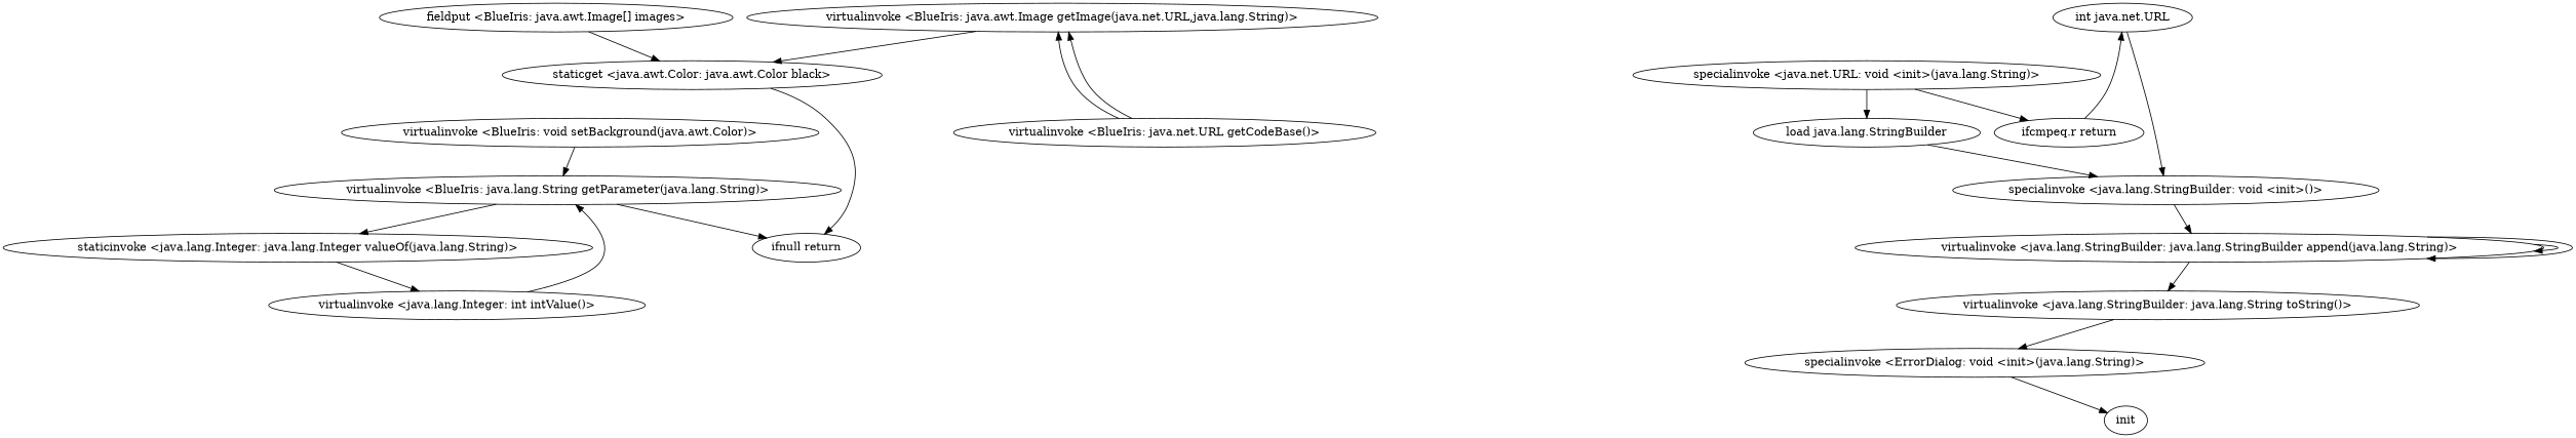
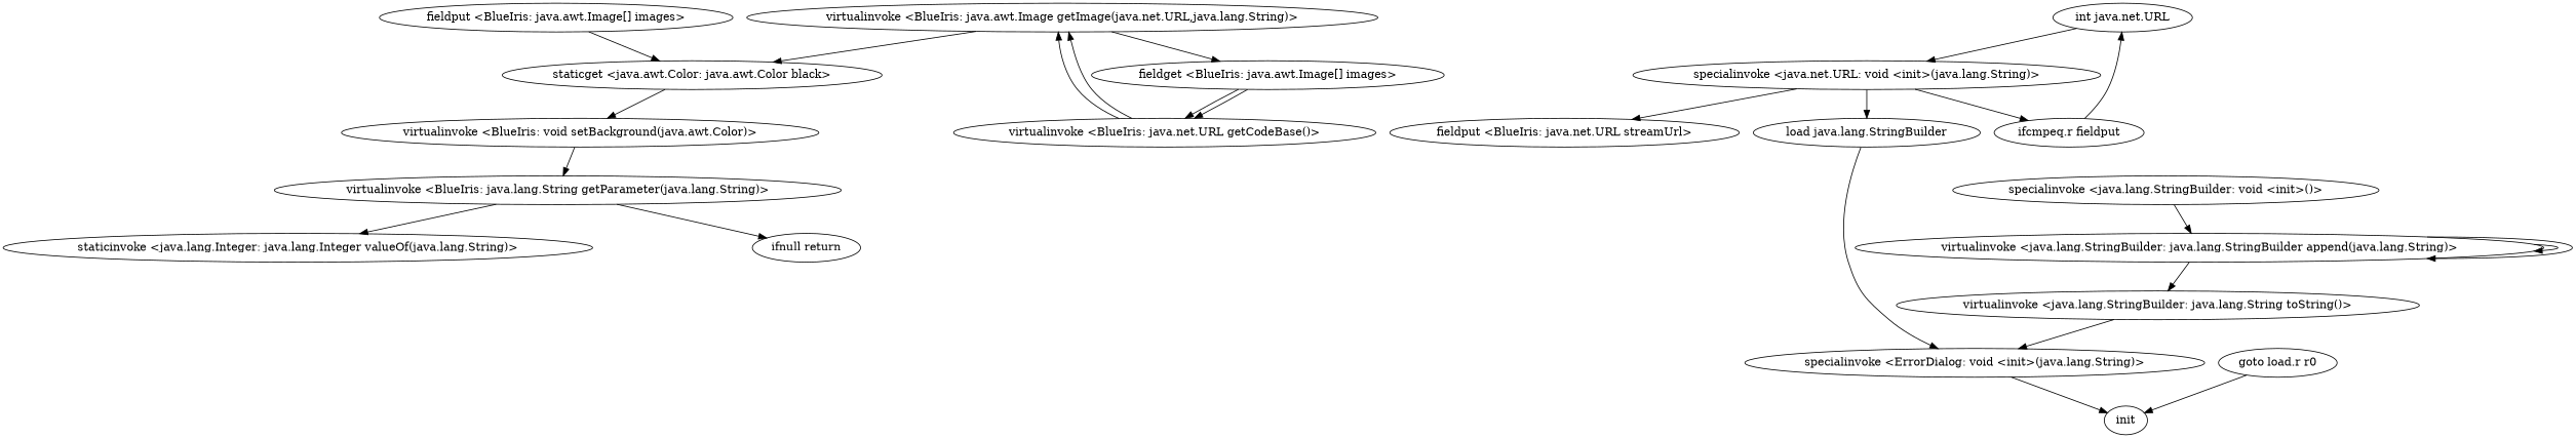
  digraph {
    "fieldput <BlueIris: java.awt.Image[] images>"
    "staticget <java.awt.Color: java.awt.Color black>"
+   "fieldget <BlueIris: java.awt.Image[] images>"
    "virtualinvoke <BlueIris: java.net.URL getCodeBase()>"
    "virtualinvoke <BlueIris: java.awt.Image getImage(java.net.URL,java.lang.String)>"
    "virtualinvoke <BlueIris: void setBackground(java.awt.Color)>"
    "virtualinvoke <BlueIris: java.lang.String getParameter(java.lang.String)>"
    "staticinvoke <java.lang.Integer: java.lang.Integer valueOf(java.lang.String)>"
    "ifnull return"
-   "virtualinvoke <java.lang.Integer: int intValue()>"
    n11 [label="int java.net.URL"]
-   "ifcmpeq.r return"
+   "ifcmpeq.r return" [label="ifcmpeq.r fieldput"]
    "specialinvoke <java.net.URL: void <init>(java.lang.String)>"
+   "fieldput <BlueIris: java.net.URL streamUrl>"
    n15 [label="load java.lang.StringBuilder"]
    "specialinvoke <java.lang.StringBuilder: void <init>()>"
    n17 [label=init]
+   "goto load.r r0"
    "virtualinvoke <java.lang.StringBuilder: java.lang.StringBuilder append(java.lang.String)>"
    "virtualinvoke <java.lang.StringBuilder: java.lang.String toString()>"
    "specialinvoke <ErrorDialog: void <init>(java.lang.String)>"
    "fieldput <BlueIris: java.awt.Image[] images>" -> "staticget <java.awt.Color: java.awt.Color black>"
-   "staticget <java.awt.Color: java.awt.Color black>" -> "ifnull return"
+   "staticget <java.awt.Color: java.awt.Color black>" -> "virtualinvoke <BlueIris: void setBackground(java.awt.Color)>"
+   "fieldget <BlueIris: java.awt.Image[] images>" -> "virtualinvoke <BlueIris: java.net.URL getCodeBase()>"
+   "fieldget <BlueIris: java.awt.Image[] images>" -> "virtualinvoke <BlueIris: java.net.URL getCodeBase()>"
    "virtualinvoke <BlueIris: java.net.URL getCodeBase()>" -> "virtualinvoke <BlueIris: java.awt.Image getImage(java.net.URL,java.lang.String)>"
    "virtualinvoke <BlueIris: java.net.URL getCodeBase()>" -> "virtualinvoke <BlueIris: java.awt.Image getImage(java.net.URL,java.lang.String)>"
    "virtualinvoke <BlueIris: java.awt.Image getImage(java.net.URL,java.lang.String)>" -> "staticget <java.awt.Color: java.awt.Color black>"
+   "virtualinvoke <BlueIris: java.awt.Image getImage(java.net.URL,java.lang.String)>" -> "fieldget <BlueIris: java.awt.Image[] images>"
    "virtualinvoke <BlueIris: void setBackground(java.awt.Color)>" -> "virtualinvoke <BlueIris: java.lang.String getParameter(java.lang.String)>"
    "virtualinvoke <BlueIris: java.lang.String getParameter(java.lang.String)>" -> "staticinvoke <java.lang.Integer: java.lang.Integer valueOf(java.lang.String)>"
    "virtualinvoke <BlueIris: java.lang.String getParameter(java.lang.String)>" -> "ifnull return"
-   "staticinvoke <java.lang.Integer: java.lang.Integer valueOf(java.lang.String)>" -> "virtualinvoke <java.lang.Integer: int intValue()>"
-   "virtualinvoke <java.lang.Integer: int intValue()>" -> "virtualinvoke <BlueIris: java.lang.String getParameter(java.lang.String)>"
-   n11 -> "specialinvoke <java.lang.StringBuilder: void <init>()>"
+   n11 -> "specialinvoke <java.net.URL: void <init>(java.lang.String)>"
    "ifcmpeq.r return" -> n11
    "specialinvoke <java.net.URL: void <init>(java.lang.String)>" -> "ifcmpeq.r return"
+   "specialinvoke <java.net.URL: void <init>(java.lang.String)>" -> "fieldput <BlueIris: java.net.URL streamUrl>"
    "specialinvoke <java.net.URL: void <init>(java.lang.String)>" -> n15
-   n15 -> "specialinvoke <java.lang.StringBuilder: void <init>()>"
+   n15 -> "specialinvoke <ErrorDialog: void <init>(java.lang.String)>"
    "specialinvoke <java.lang.StringBuilder: void <init>()>" -> "virtualinvoke <java.lang.StringBuilder: java.lang.StringBuilder append(java.lang.String)>"
+   "goto load.r r0" -> n17
    "virtualinvoke <java.lang.StringBuilder: java.lang.StringBuilder append(java.lang.String)>" -> "virtualinvoke <java.lang.StringBuilder: java.lang.StringBuilder append(java.lang.String)>"
    "virtualinvoke <java.lang.StringBuilder: java.lang.StringBuilder append(java.lang.String)>" -> "virtualinvoke <java.lang.StringBuilder: java.lang.StringBuilder append(java.lang.String)>"
    "virtualinvoke <java.lang.StringBuilder: java.lang.StringBuilder append(java.lang.String)>" -> "virtualinvoke <java.lang.StringBuilder: java.lang.String toString()>"
    "virtualinvoke <java.lang.StringBuilder: java.lang.String toString()>" -> "specialinvoke <ErrorDialog: void <init>(java.lang.String)>"
    "specialinvoke <ErrorDialog: void <init>(java.lang.String)>" -> n17
  }
